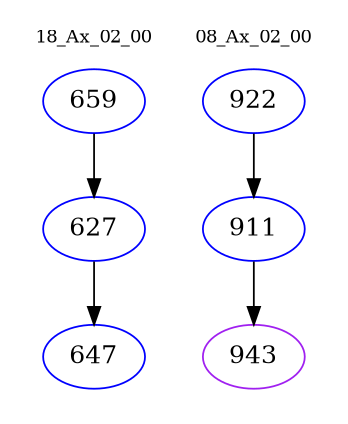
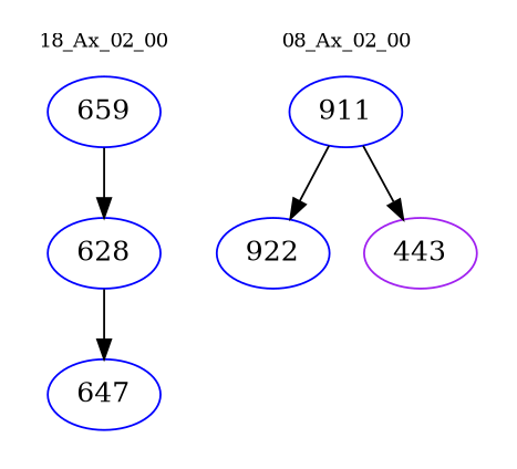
  digraph {
    node [color=blue]
    edge [color=black]
    n1 [label=659]
-   n2 [label=627]
+   n2 [label=628]
    n3 [label=647]
    n4 [label=922]
    n5 [label=911]
-   n6 [color=purple label=943]
+   n6 [color=purple label=443]
    subgraph cluster_1 {
      color=white
      fontsize=10
      label="18_Ax_02_00"
      n1
      n2
      n3
    }
    subgraph cluster_2 {
      color=white
      fontsize=10
      label="08_Ax_02_00"
      n4
      n5
      n6
    }
    n1 -> n2
    n2 -> n3
-   n4 -> n5
+   n5 -> n4
    n5 -> n6
  }
